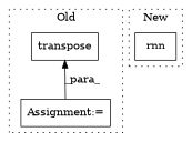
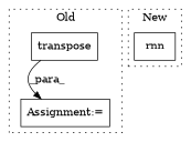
  digraph {
    node [a=32 shape=box]
    n1 [l="10,1" label=transpose s="4745,4758"]
    n2 [a=7 l=1 label="Assignment:=" s=4730]
    n3 [l="4,1" label=rnn s="5002,5026"]
    subgraph cluster_1 {
      label=Old
      style=dotted
      n1
      n2
    }
    subgraph cluster_2 {
      label=New
      style=dotted
      n3
    }
-   n2 -> n1 [label=_para_]
+   n1 -> n2 [label=_para_]
  }
